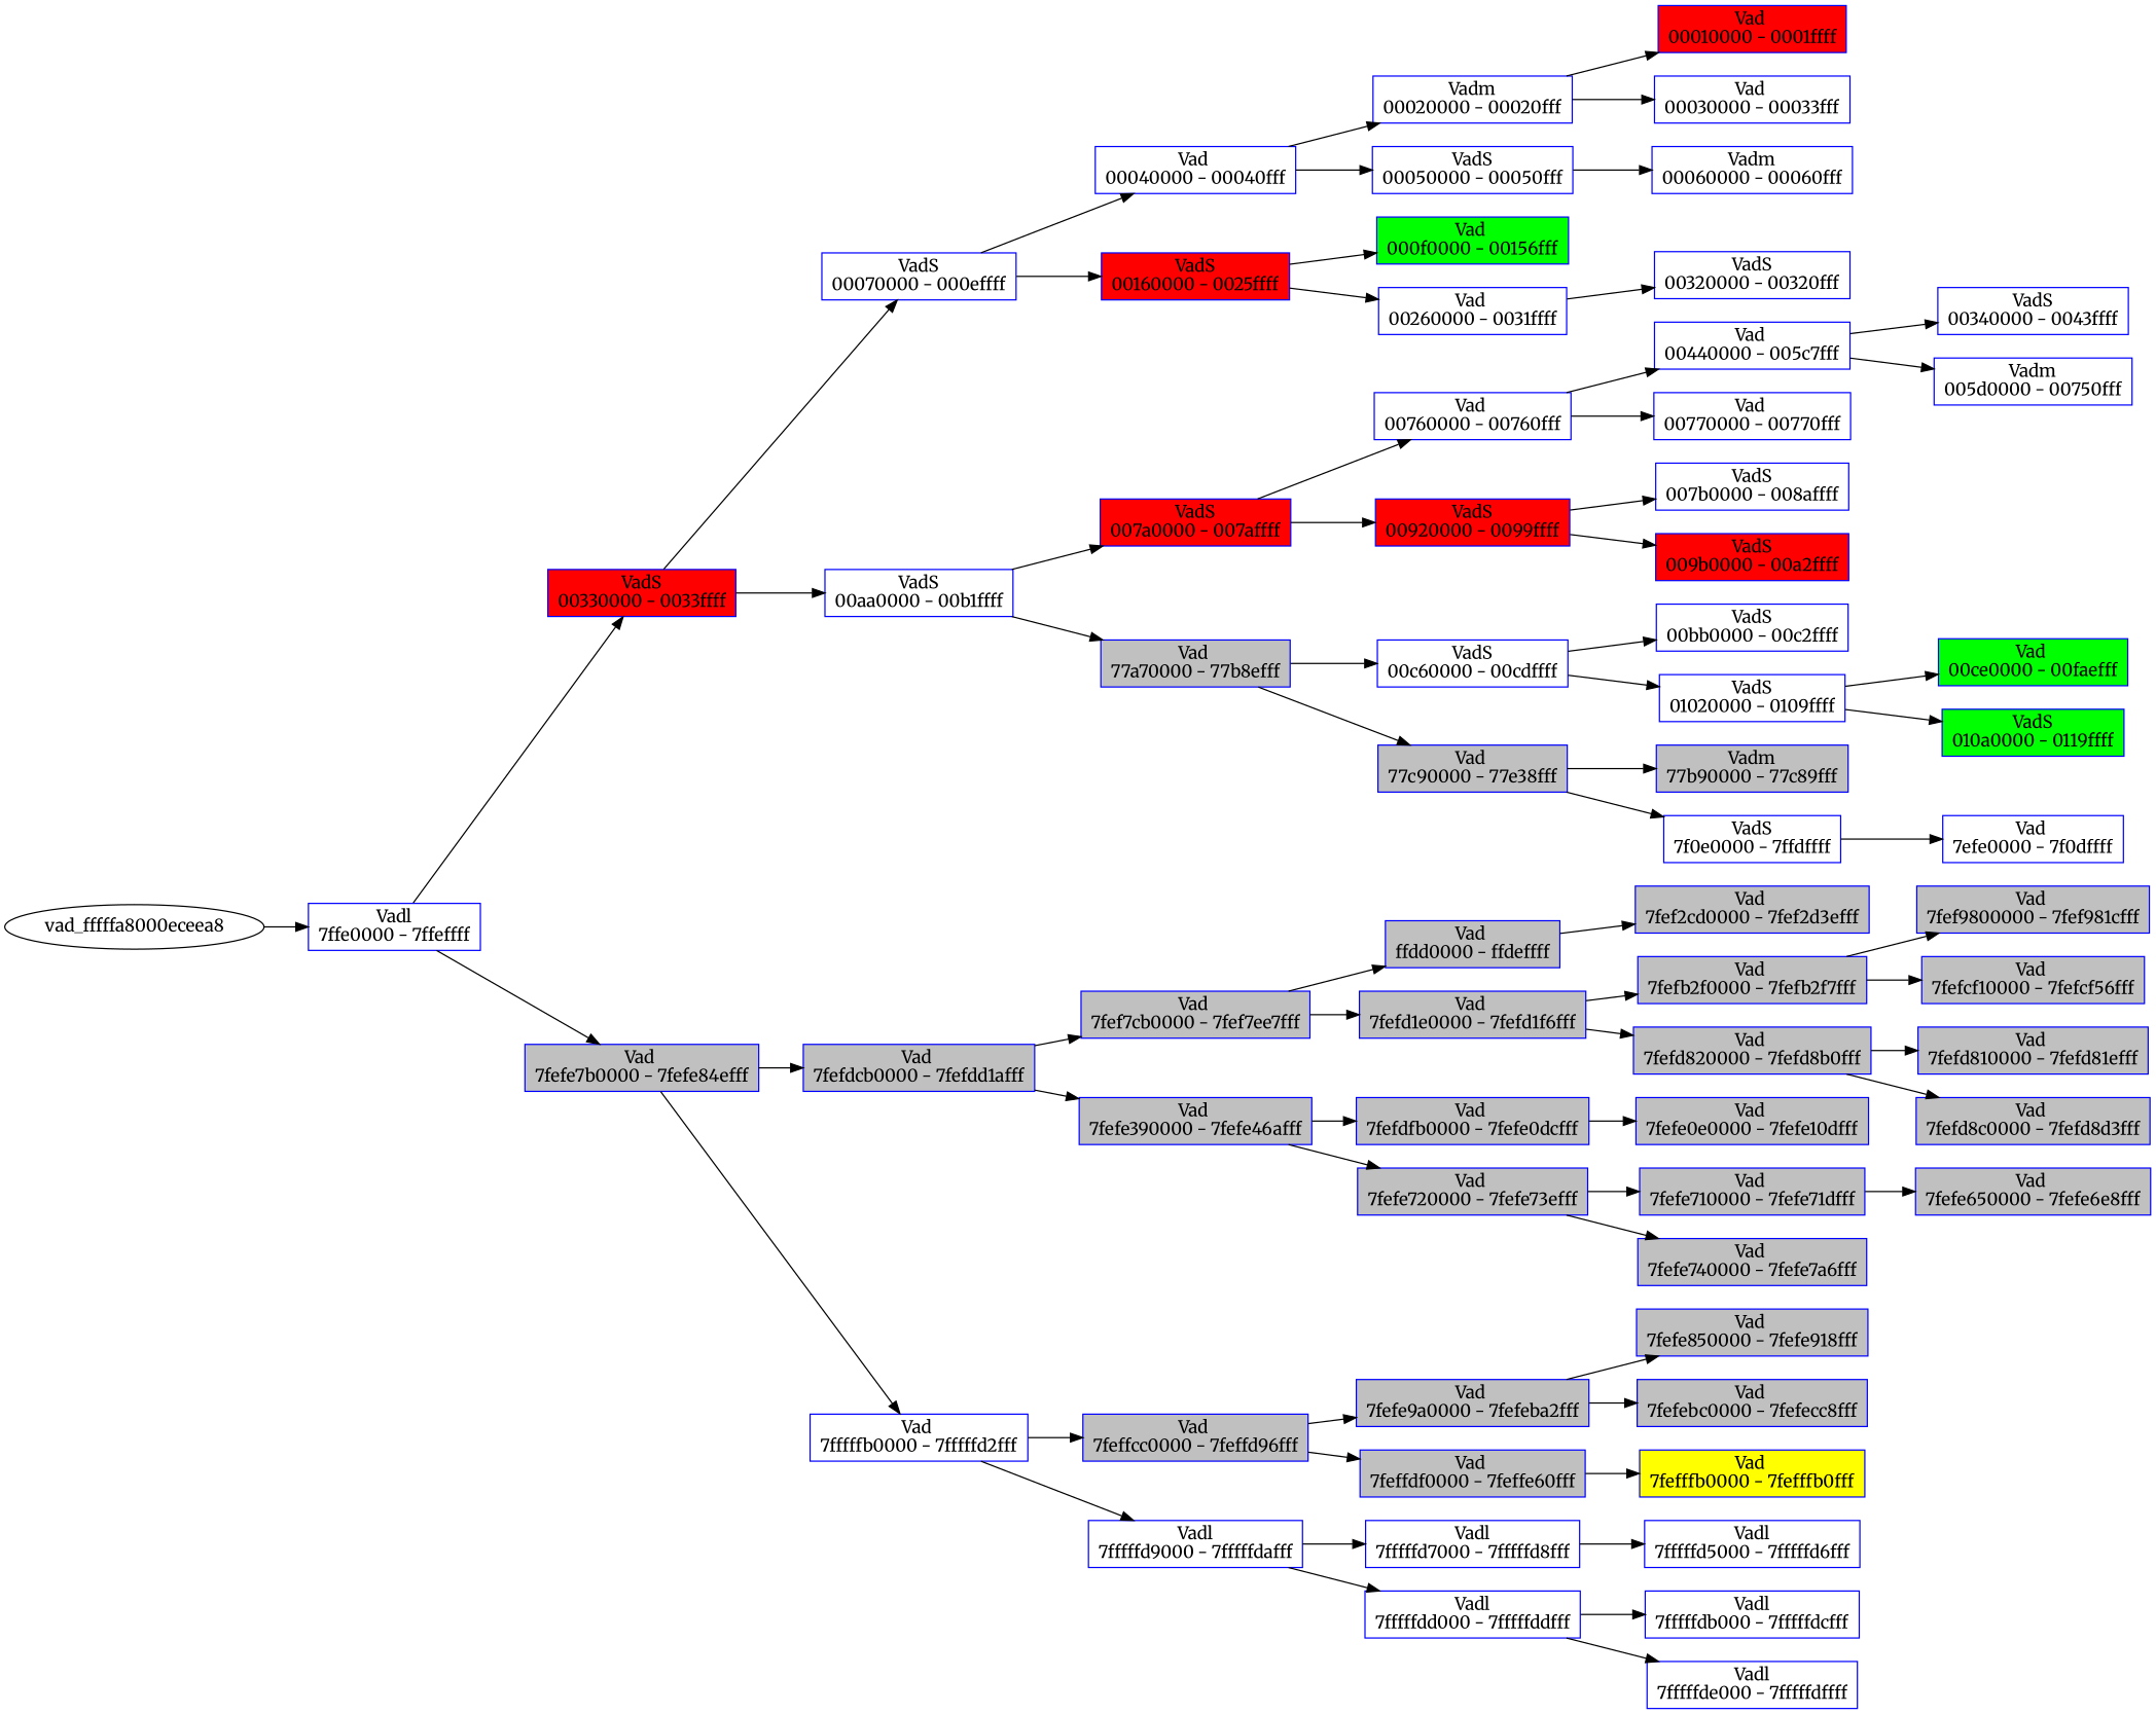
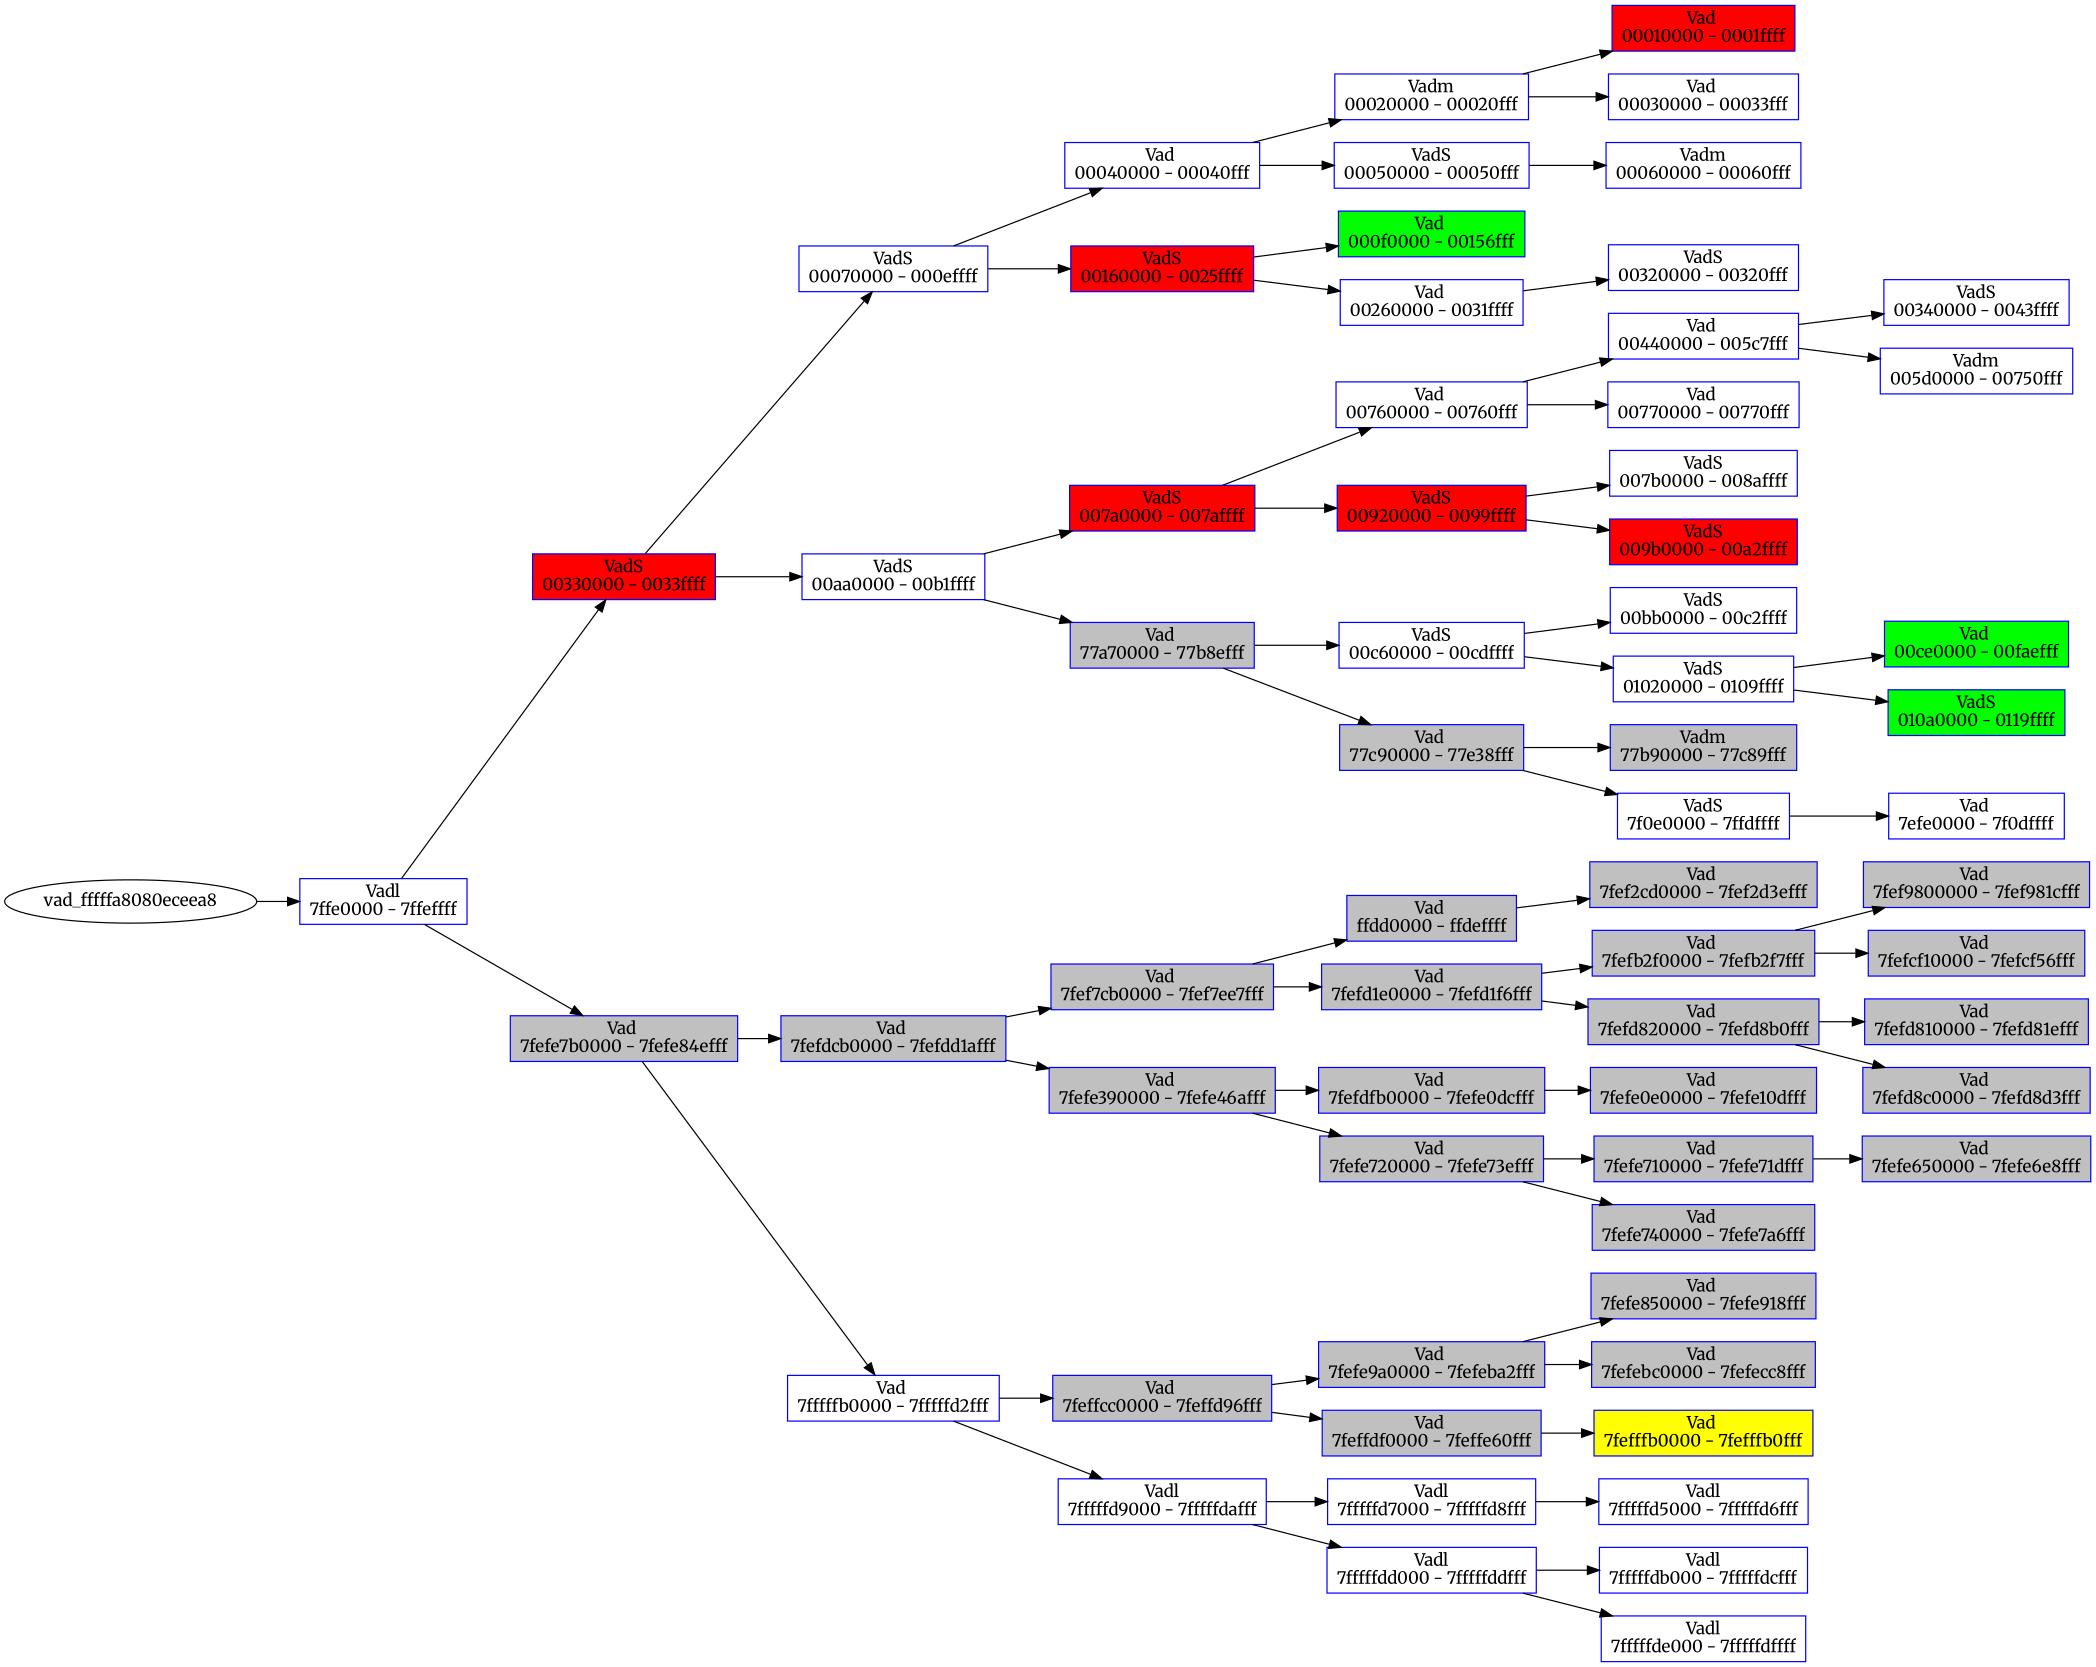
  digraph {
    rankdir=LR
    fontname=Merriweather
    node [color=blue fillcolor=white shape=record style=filled fontname=Merriweather]
    edge [fontname=Merriweather]
    n1 [label="{ Vadl\n7ffe0000 - 7ffeffff }"]
-   vad_fffffa8000eceea8 [color="" fillcolor="" shape="" style=""]
+   vad_fffffa8000eceea8 [label=vad_fffffa8080eceea8 color="" fillcolor="" shape="" style=""]
    n3 [fillcolor=red label="{ VadS\n00330000 - 0033ffff }"]
    n4 [fillcolor=gray label="{ Vad \n7fefe7b0000 - 7fefe84efff }"]
    n5 [label="{ VadS\n00070000 - 000effff }"]
    n6 [label="{ VadS\n00aa0000 - 00b1ffff }"]
    n7 [label="{ Vad \n00040000 - 00040fff }"]
    n8 [fillcolor=red label="{ VadS\n00160000 - 0025ffff }"]
    n9 [label="{ Vadm\n00020000 - 00020fff }"]
    n10 [label="{ VadS\n00050000 - 00050fff }"]
    n11 [fillcolor=red label="{ Vad \n00010000 - 0001ffff }"]
    n12 [label="{ Vad \n00030000 - 00033fff }"]
    n13 [label="{ Vadm\n00060000 - 00060fff }"]
    n14 [fillcolor=green label="{ Vad \n000f0000 - 00156fff }"]
    n15 [label="{ Vad \n00260000 - 0031ffff }"]
    n16 [label="{ VadS\n00320000 - 00320fff }"]
    n17 [fillcolor=red label="{ VadS\n007a0000 - 007affff }"]
    n18 [fillcolor=gray label="{ Vad \n77a70000 - 77b8efff }"]
    n19 [label="{ Vad \n00760000 - 00760fff }"]
    n20 [fillcolor=red label="{ VadS\n00920000 - 0099ffff }"]
    n21 [label="{ Vad \n00440000 - 005c7fff }"]
    n22 [label="{ Vad \n00770000 - 00770fff }"]
    n23 [label="{ VadS\n00340000 - 0043ffff }"]
    n24 [label="{ Vadm\n005d0000 - 00750fff }"]
    n25 [label="{ VadS\n007b0000 - 008affff }"]
    n26 [fillcolor=red label="{ VadS\n009b0000 - 00a2ffff }"]
    n27 [label="{ VadS\n00c60000 - 00cdffff }"]
    n28 [fillcolor=gray label="{ Vad \n77c90000 - 77e38fff }"]
    n29 [label="{ VadS\n00bb0000 - 00c2ffff }"]
    n30 [label="{ VadS\n01020000 - 0109ffff }"]
    n31 [fillcolor=green label="{ Vad \n00ce0000 - 00faefff }"]
    n32 [fillcolor=green label="{ VadS\n010a0000 - 0119ffff }"]
    n33 [fillcolor=gray label="{ Vadm\n77b90000 - 77c89fff }"]
    n34 [label="{ VadS\n7f0e0000 - 7ffdffff }"]
    n35 [label="{ Vad \n7efe0000 - 7f0dffff }"]
    n36 [fillcolor=gray label="{ Vad \n7fefdcb0000 - 7fefdd1afff }"]
    n37 [label="{ Vad \n7fffffb0000 - 7fffffd2fff }"]
    n38 [fillcolor=gray label="{ Vad \n7fef7cb0000 - 7fef7ee7fff }"]
    n39 [fillcolor=gray label="{ Vad \n7fefe390000 - 7fefe46afff }"]
    n40 [fillcolor=gray label="{ Vad \nffdd0000 - ffdeffff }"]
    n41 [fillcolor=gray label="{ Vad \n7fefd1e0000 - 7fefd1f6fff }"]
    n42 [fillcolor=gray label="{ Vad \n7fef2cd0000 - 7fef2d3efff }"]
    n43 [fillcolor=gray label="{ Vad \n7fefb2f0000 - 7fefb2f7fff }"]
    n44 [fillcolor=gray label="{ Vad \n7fefd820000 - 7fefd8b0fff }"]
    n45 [fillcolor=gray label="{ Vad \n7fef9800000 - 7fef981cfff }"]
    n46 [fillcolor=gray label="{ Vad \n7fefcf10000 - 7fefcf56fff }"]
    n47 [fillcolor=gray label="{ Vad \n7fefd810000 - 7fefd81efff }"]
    n48 [fillcolor=gray label="{ Vad \n7fefd8c0000 - 7fefd8d3fff }"]
    n49 [fillcolor=gray label="{ Vad \n7fefdfb0000 - 7fefe0dcfff }"]
    n50 [fillcolor=gray label="{ Vad \n7fefe720000 - 7fefe73efff }"]
    n51 [fillcolor=gray label="{ Vad \n7fefe0e0000 - 7fefe10dfff }"]
    n52 [fillcolor=gray label="{ Vad \n7fefe710000 - 7fefe71dfff }"]
    n53 [fillcolor=gray label="{ Vad \n7fefe740000 - 7fefe7a6fff }"]
    n54 [fillcolor=gray label="{ Vad \n7fefe650000 - 7fefe6e8fff }"]
    n55 [fillcolor=gray label="{ Vad \n7feffcc0000 - 7feffd96fff }"]
    n56 [label="{ Vadl\n7fffffd9000 - 7fffffdafff }"]
    n57 [fillcolor=gray label="{ Vad \n7fefe9a0000 - 7fefeba2fff }"]
    n58 [fillcolor=gray label="{ Vad \n7feffdf0000 - 7feffe60fff }"]
    n59 [fillcolor=gray label="{ Vad \n7fefe850000 - 7fefe918fff }"]
    n60 [fillcolor=gray label="{ Vad \n7fefebc0000 - 7fefecc8fff }"]
    n61 [fillcolor=yellow label="{ Vad \n7fefffb0000 - 7fefffb0fff }"]
    n62 [label="{ Vadl\n7fffffd7000 - 7fffffd8fff }"]
    n63 [label="{ Vadl\n7fffffdd000 - 7fffffddfff }"]
    n64 [label="{ Vadl\n7fffffd5000 - 7fffffd6fff }"]
    n65 [label="{ Vadl\n7fffffdb000 - 7fffffdcfff }"]
    n66 [label="{ Vadl\n7fffffde000 - 7fffffdffff }"]
    n1 -> n3
    n1 -> n4
    vad_fffffa8000eceea8 -> n1
    n3 -> n5
    n3 -> n6
    n4 -> n36
    n4 -> n37
    n5 -> n7
    n5 -> n8
    n6 -> n17
    n6 -> n18
    n7 -> n9
    n7 -> n10
    n8 -> n14
    n8 -> n15
    n9 -> n11
    n9 -> n12
    n10 -> n13
    n15 -> n16
    n17 -> n19
    n17 -> n20
    n18 -> n27
    n18 -> n28
    n19 -> n21
    n19 -> n22
    n20 -> n25
    n20 -> n26
    n21 -> n23
    n21 -> n24
    n27 -> n29
    n27 -> n30
    n28 -> n33
    n28 -> n34
    n30 -> n31
    n30 -> n32
    n34 -> n35
    n36 -> n38
    n36 -> n39
    n37 -> n55
    n37 -> n56
    n38 -> n40
    n38 -> n41
    n39 -> n49
    n39 -> n50
    n40 -> n42
    n41 -> n43
    n41 -> n44
    n43 -> n45
    n43 -> n46
    n44 -> n47
    n44 -> n48
    n49 -> n51
    n50 -> n52
    n50 -> n53
    n52 -> n54
    n55 -> n57
    n55 -> n58
    n56 -> n62
    n56 -> n63
    n57 -> n59
    n57 -> n60
    n58 -> n61
    n62 -> n64
    n63 -> n65
    n63 -> n66
  }
